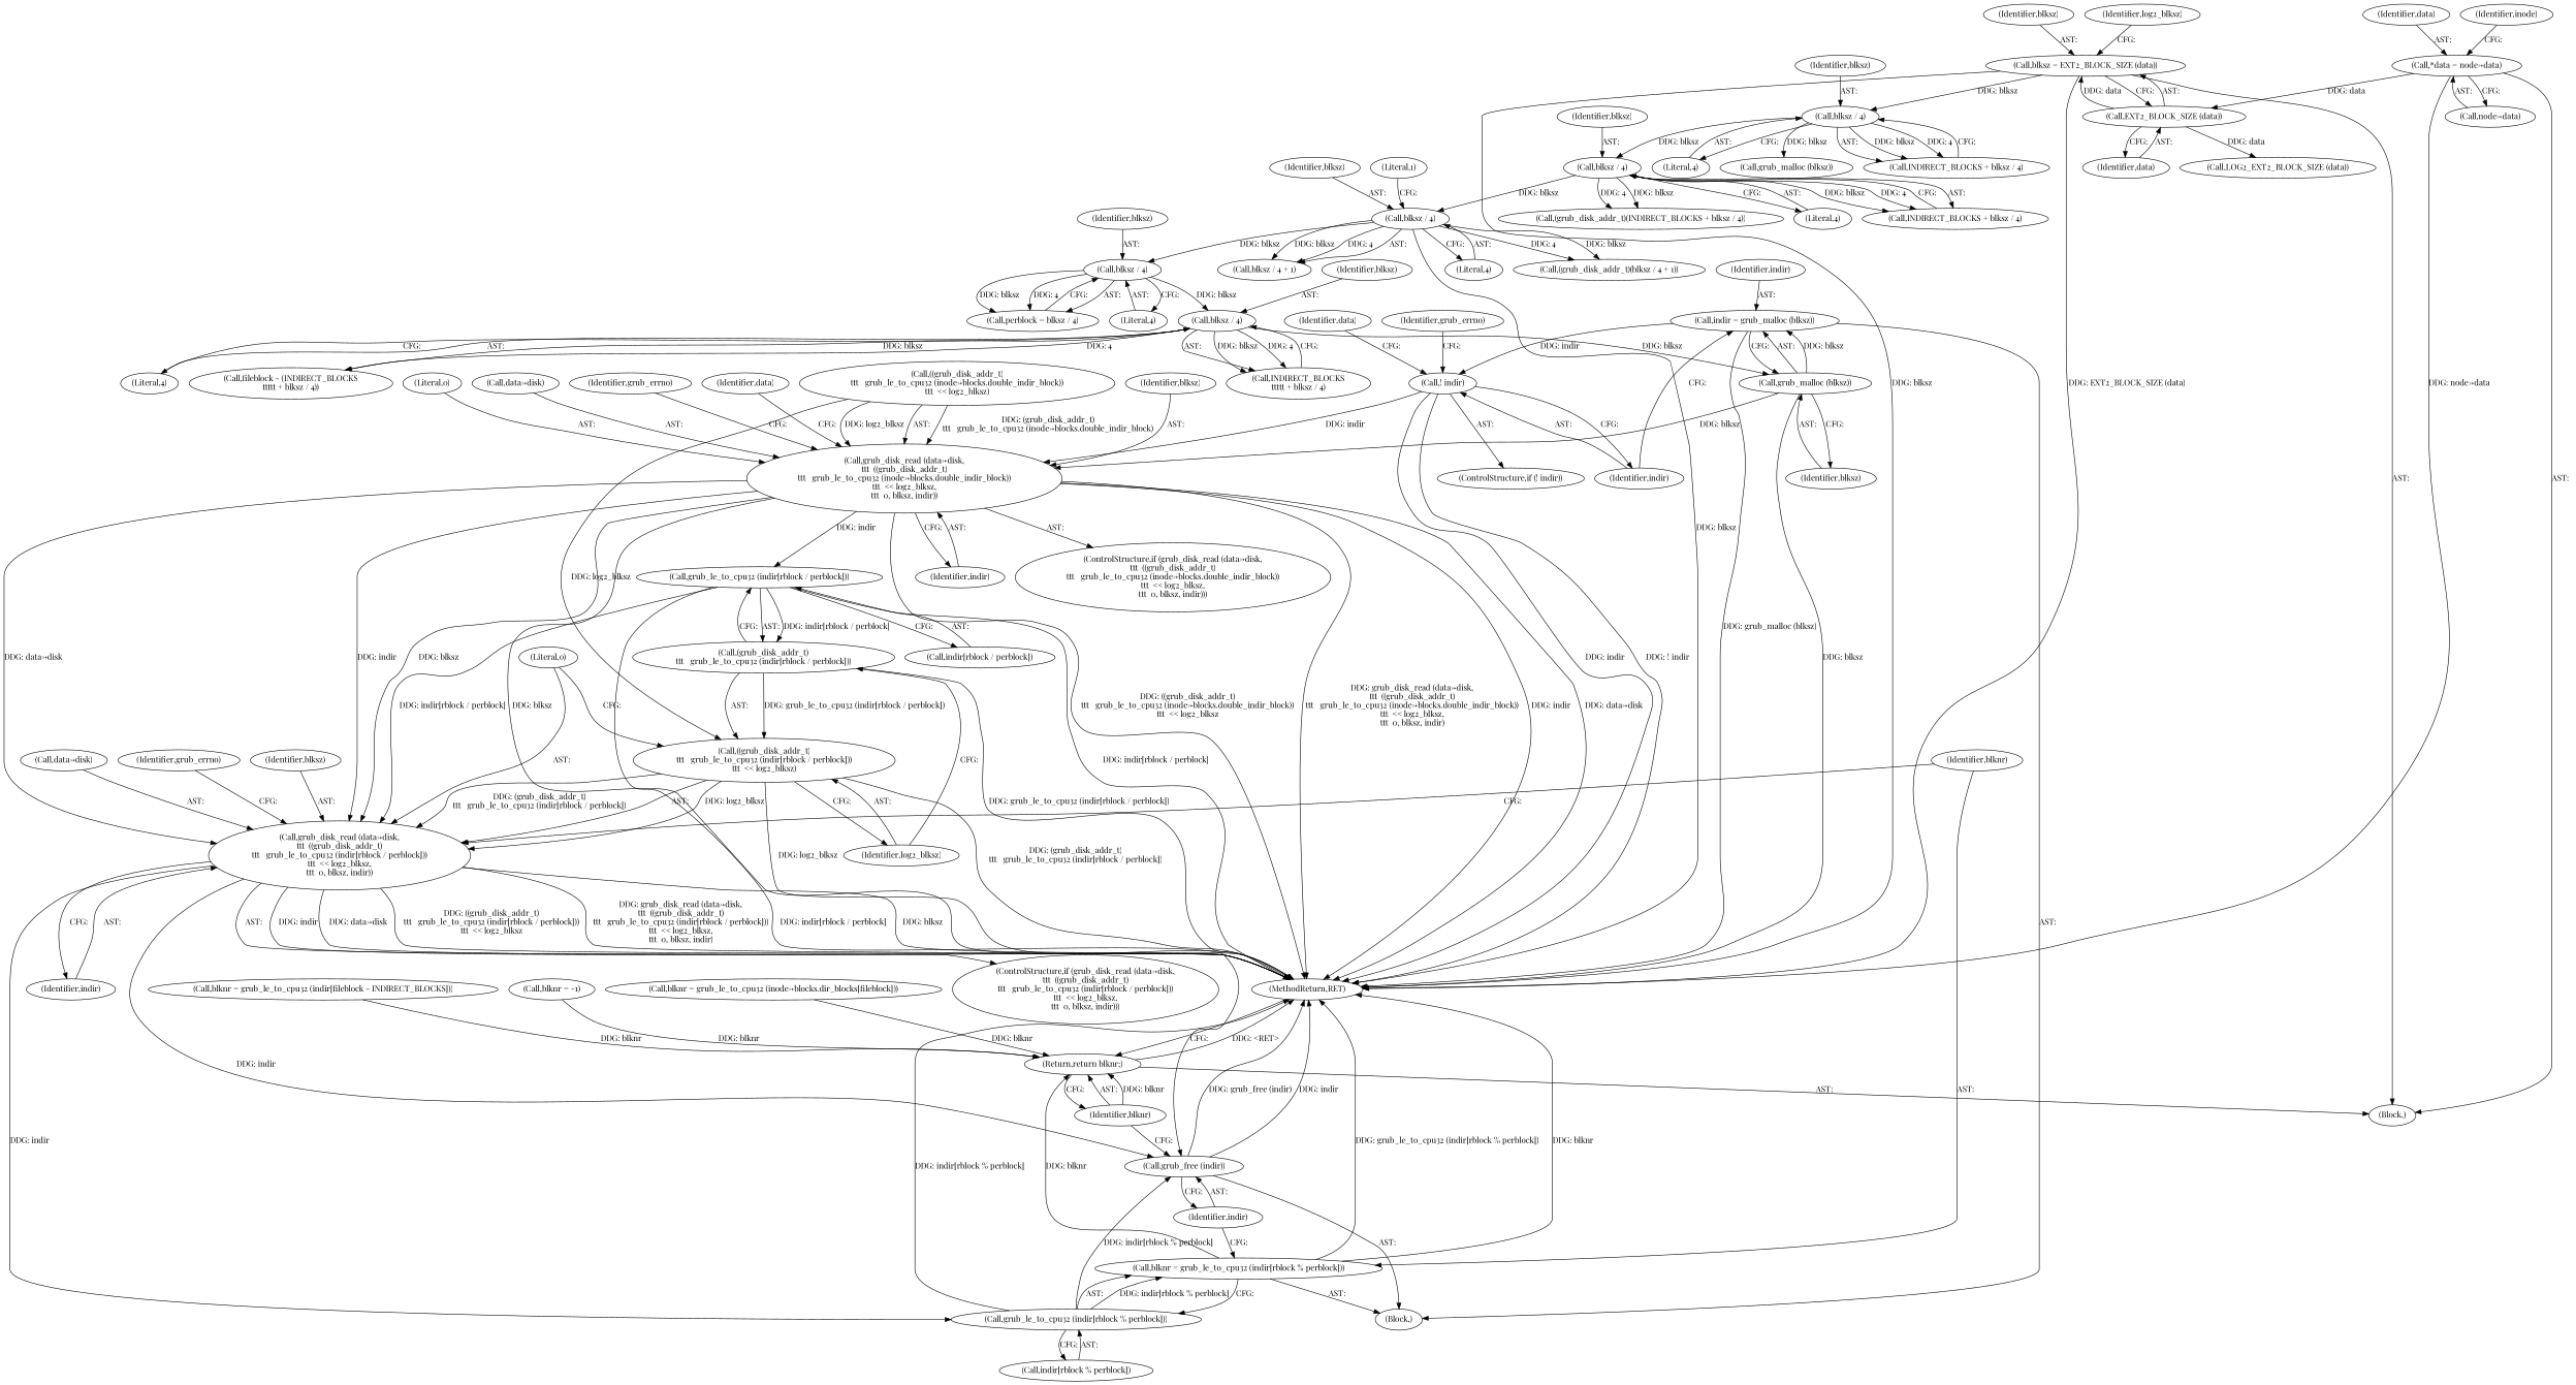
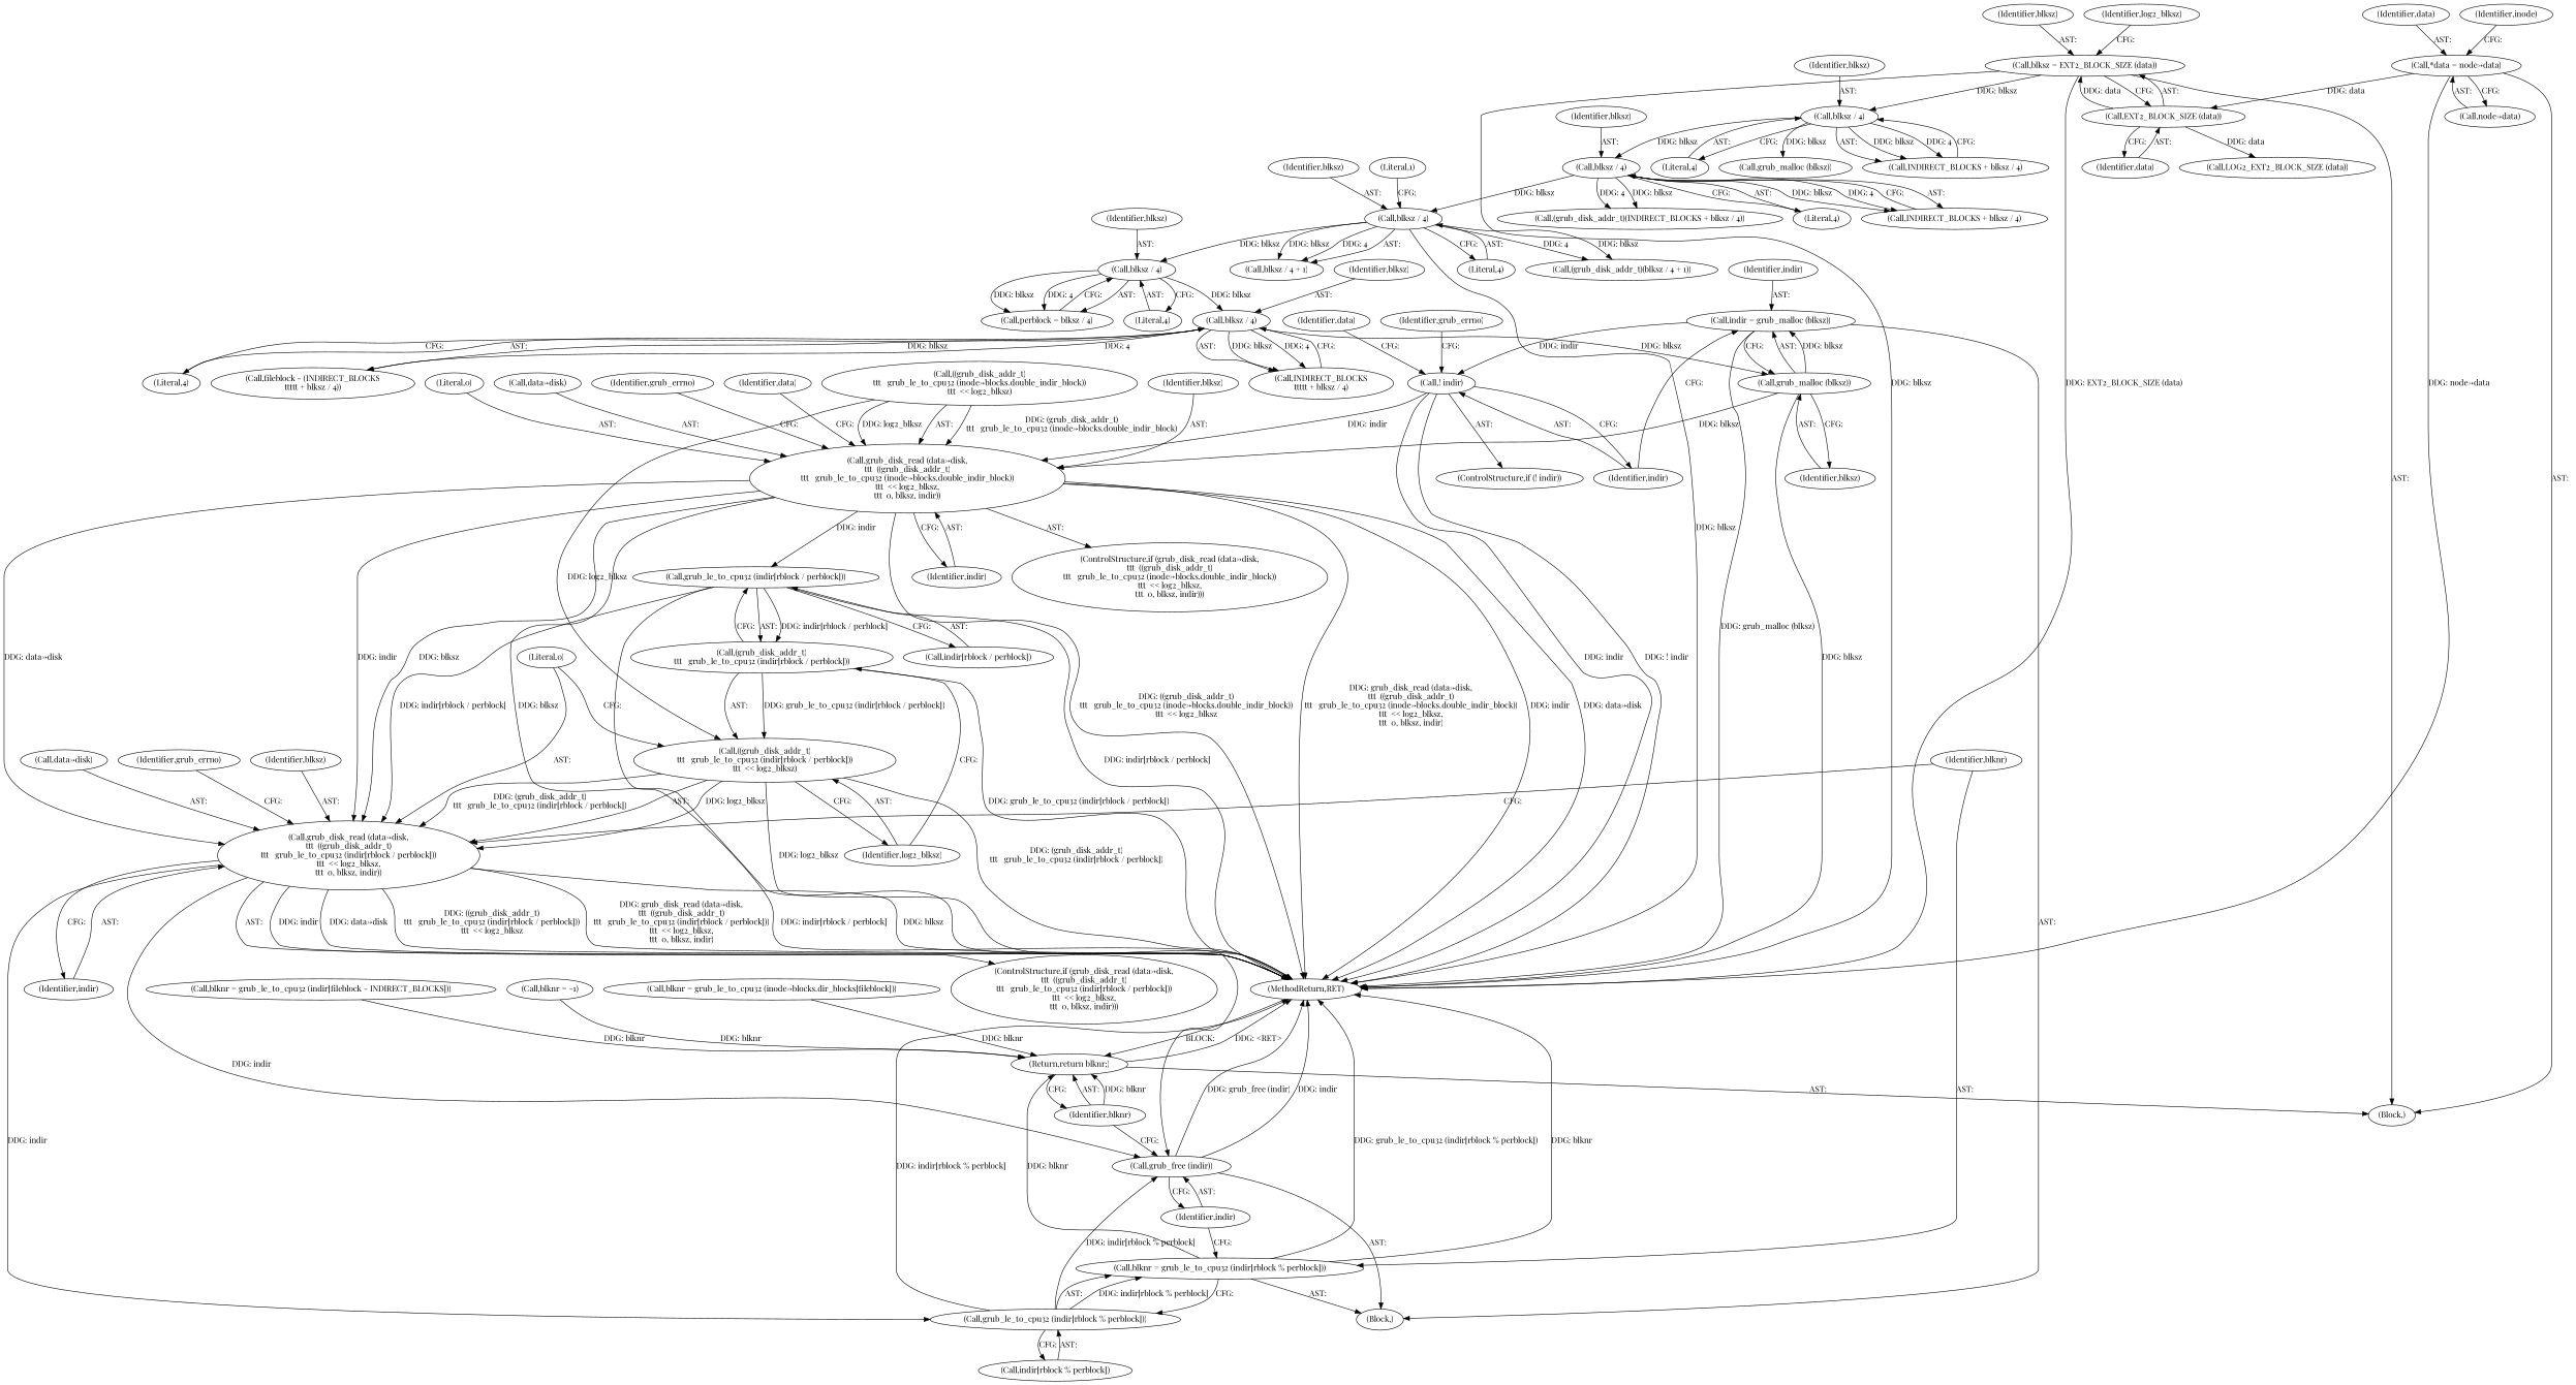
  digraph {
    fontname="Playfair Display"
    node [fontname="Playfair Display"]
    edge [fontname="Playfair Display"]
    n1 [label="(Call,indir = grub_malloc (blksz))"]
    n2 [label="(Call,grub_malloc (blksz))"]
    n3 [label="(Call,! indir)"]
    n4 [label="(Block,)"]
    n5 [label="(MethodReturn,RET)"]
    n6 [label="(Call,grub_disk_read (data->disk,\n\t\t\t  ((grub_disk_addr_t)\n\t\t\t   grub_le_to_cpu32 (inode->blocks.double_indir_block))\n\t\t\t  << log2_blksz,\n\t\t\t  0, blksz, indir))"]
    n7 [label="(Identifier,blksz)"]
    n8 [label="(Identifier,indir)"]
    n9 [label="(ControlStructure,if (! indir))"]
    n10 [label="(Return,return blknr;)"]
    n11 [label="(Call,grub_disk_read (data->disk,\n\t\t\t  ((grub_disk_addr_t)\n\t\t\t   grub_le_to_cpu32 (indir[rblock / perblock]))\n\t\t\t  << log2_blksz,\n\t\t\t  0, blksz, indir))"]
    n12 [label="(Call,grub_le_to_cpu32 (indir[rblock / perblock]))"]
    n13 [label="(Identifier,indir)"]
    n14 [label="(ControlStructure,if (grub_disk_read (data->disk,\n\t\t\t  ((grub_disk_addr_t)\n\t\t\t   grub_le_to_cpu32 (inode->blocks.double_indir_block))\n\t\t\t  << log2_blksz,\n\t\t\t  0, blksz, indir)))"]
    n15 [label="(Call,blksz / 4)"]
    n16 [label="(Literal,4)"]
    n17 [label="(Call,fileblock - (INDIRECT_BLOCKS\n\t\t\t\t\t + blksz / 4))"]
    n18 [label="(Call,INDIRECT_BLOCKS\n\t\t\t\t\t + blksz / 4)"]
    n19 [label="(Call,blksz / 4)"]
    n20 [label="(Call,perblock = blksz / 4)"]
    n21 [label="(Literal,4)"]
    n22 [label="(Call,blksz / 4)"]
    n23 [label="(Call,(grub_disk_addr_t)(blksz / 4 + 1))"]
    n24 [label="(Call,blksz / 4 + 1)"]
    n25 [label="(Literal,4)"]
    n26 [label="(Call,blksz / 4)"]
    n27 [label="(Call,(grub_disk_addr_t)(INDIRECT_BLOCKS + blksz / 4))"]
    n28 [label="(Call,INDIRECT_BLOCKS + blksz / 4)"]
    n29 [label="(Literal,4)"]
    n30 [label="(Call,blksz / 4)"]
    n31 [label="(Call,INDIRECT_BLOCKS + blksz / 4)"]
    n32 [label="(Literal,4)"]
    n33 [label="(Call,grub_malloc (blksz))"]
    n34 [label="(Call,blksz = EXT2_BLOCK_SIZE (data))"]
    n35 [label="(Call,EXT2_BLOCK_SIZE (data))"]
    n36 [label="(Block,)"]
    n37 [label="(Identifier,data)"]
    n38 [label="(Call,LOG2_EXT2_BLOCK_SIZE (data))"]
    n39 [label="(Call,*data = node->data)"]
    n40 [label="(Call,node->data)"]
    n41 [label="(Call,grub_le_to_cpu32 (indir[rblock % perblock]))"]
    n42 [label="(Call,grub_free (indir))"]
    n43 [label="(ControlStructure,if (grub_disk_read (data->disk,\n\t\t\t  ((grub_disk_addr_t)\n\t\t\t   grub_le_to_cpu32 (indir[rblock / perblock]))\n\t\t\t  << log2_blksz,\n\t\t\t  0, blksz, indir)))"]
    n44 [label="(Identifier,indir)"]
    n45 [label="(Call,(grub_disk_addr_t)\n\t\t\t   grub_le_to_cpu32 (indir[rblock / perblock]))"]
    n46 [label="(Call,indir[rblock / perblock])"]
    n47 [label="(Call,blknr = grub_le_to_cpu32 (indir[rblock % perblock]))"]
    n48 [label="(Call,indir[rblock % perblock])"]
    n49 [label="(Identifier,indir)"]
    n50 [label="(Identifier,blknr)"]
    n51 [label="(Call,((grub_disk_addr_t)\n\t\t\t   grub_le_to_cpu32 (indir[rblock / perblock]))\n\t\t\t  << log2_blksz)"]
    n52 [label="(Identifier,log2_blksz)"]
    n53 [label="(Identifier,blksz)"]
    n54 [label="(Identifier,grub_errno)"]
    n55 [label="(Identifier,data)"]
    n56 [label="(Identifier,blksz)"]
    n57 [label="(Identifier,blksz)"]
    n58 [label="(Call,blknr = grub_le_to_cpu32 (indir[fileblock - INDIRECT_BLOCKS]))"]
    n59 [label="(Call,blknr = -1)"]
    n60 [label="(Identifier,blksz)"]
    n61 [label="(Literal,0)"]
    n62 [label="(Call,data->disk)"]
    n63 [label="(Identifier,data)"]
    n64 [label="(Identifier,blksz)"]
    n65 [label="(Literal,0)"]
    n66 [label="(Identifier,grub_errno)"]
    n67 [label="(Call,data->disk)"]
    n68 [label="(Call,((grub_disk_addr_t)\n\t\t\t   grub_le_to_cpu32 (inode->blocks.double_indir_block))\n\t\t\t  << log2_blksz)"]
    n69 [label="(Identifier,blksz)"]
    n70 [label="(Identifier,log2_blksz)"]
    n71 [label="(Identifier,grub_errno)"]
    n72 [label="(Call,blknr = grub_le_to_cpu32 (inode->blocks.dir_blocks[fileblock]))"]
    n73 [label="(Identifier,blksz)"]
    n74 [label="(Identifier,blksz)"]
    n75 [label="(Identifier,inode)"]
    n76 [label="(Literal,1)"]
    n77 [label="(Identifier,blknr)"]
    n78 [label="(Identifier,data)"]
    n79 [label="(Identifier,indir)"]
    n1 -> n2 [label="CFG: "]
    n1 -> n3 [label="DDG: indir"]
    n1 -> n4 [label="AST: "]
    n1 -> n5 [label="DDG: grub_malloc (blksz)"]
    n2 -> n1 [label="AST: "]
    n2 -> n1 [label="DDG: blksz"]
    n2 -> n5 [label="DDG: blksz"]
    n2 -> n6 [label="DDG: blksz"]
    n2 -> n7 [label="CFG: "]
    n3 -> n5 [label="DDG: indir"]
    n3 -> n5 [label="DDG: ! indir"]
    n3 -> n6 [label="DDG: indir"]
    n3 -> n8 [label="CFG: "]
    n3 -> n9 [label="AST: "]
-   n5 -> n10 [label="CFG: "]
+   n5 -> n10 [label="BLOCK: "]
    n6 -> n5 [label="DDG: ((grub_disk_addr_t)\n\t\t\t   grub_le_to_cpu32 (inode->blocks.double_indir_block))\n\t\t\t  << log2_blksz"]
    n6 -> n5 [label="DDG: indir"]
    n6 -> n5 [label="DDG: data->disk"]
    n6 -> n5 [label="DDG: blksz"]
    n6 -> n5 [label="DDG: grub_disk_read (data->disk,\n\t\t\t  ((grub_disk_addr_t)\n\t\t\t   grub_le_to_cpu32 (inode->blocks.double_indir_block))\n\t\t\t  << log2_blksz,\n\t\t\t  0, blksz, indir)"]
    n6 -> n11 [label="DDG: data->disk"]
    n6 -> n11 [label="DDG: blksz"]
    n6 -> n11 [label="DDG: indir"]
    n6 -> n12 [label="DDG: indir"]
    n6 -> n13 [label="CFG: "]
    n6 -> n14 [label="AST: "]
    n7 -> n2 [label="AST: "]
    n8 -> n1 [label="CFG: "]
    n8 -> n3 [label="AST: "]
    n10 -> n5 [label="DDG: <RET>"]
    n10 -> n36 [label="AST: "]
    n10 -> n50 [label="CFG: "]
    n11 -> n5 [label="DDG: ((grub_disk_addr_t)\n\t\t\t   grub_le_to_cpu32 (indir[rblock / perblock]))\n\t\t\t  << log2_blksz"]
    n11 -> n5 [label="DDG: grub_disk_read (data->disk,\n\t\t\t  ((grub_disk_addr_t)\n\t\t\t   grub_le_to_cpu32 (indir[rblock / perblock]))\n\t\t\t  << log2_blksz,\n\t\t\t  0, blksz, indir)"]
    n11 -> n5 [label="DDG: blksz"]
    n11 -> n5 [label="DDG: indir"]
    n11 -> n5 [label="DDG: data->disk"]
    n11 -> n41 [label="DDG: indir"]
    n11 -> n42 [label="DDG: indir"]
    n11 -> n43 [label="AST: "]
    n11 -> n44 [label="CFG: "]
    n12 -> n5 [label="DDG: indir[rblock / perblock]"]
    n12 -> n11 [label="DDG: indir[rblock / perblock]"]
    n12 -> n42 [label="DDG: indir[rblock / perblock]"]
    n12 -> n45 [label="AST: "]
    n12 -> n45 [label="DDG: indir[rblock / perblock]"]
    n12 -> n46 [label="CFG: "]
    n13 -> n6 [label="AST: "]
    n15 -> n2 [label="DDG: blksz"]
    n15 -> n16 [label="CFG: "]
    n15 -> n17 [label="DDG: blksz"]
    n15 -> n17 [label="DDG: 4"]
    n15 -> n18 [label="AST: "]
    n15 -> n18 [label="DDG: blksz"]
    n15 -> n18 [label="DDG: 4"]
    n16 -> n15 [label="AST: "]
    n18 -> n15 [label="CFG: "]
    n19 -> n15 [label="DDG: blksz"]
    n19 -> n20 [label="AST: "]
    n19 -> n20 [label="DDG: blksz"]
    n19 -> n20 [label="DDG: 4"]
    n19 -> n21 [label="CFG: "]
    n20 -> n19 [label="CFG: "]
    n21 -> n19 [label="AST: "]
    n22 -> n5 [label="DDG: blksz"]
    n22 -> n19 [label="DDG: blksz"]
    n22 -> n23 [label="DDG: blksz"]
    n22 -> n23 [label="DDG: 4"]
    n22 -> n24 [label="AST: "]
    n22 -> n24 [label="DDG: blksz"]
    n22 -> n24 [label="DDG: 4"]
    n22 -> n25 [label="CFG: "]
    n25 -> n22 [label="AST: "]
    n26 -> n22 [label="DDG: blksz"]
    n26 -> n27 [label="DDG: blksz"]
    n26 -> n27 [label="DDG: 4"]
    n26 -> n28 [label="AST: "]
    n26 -> n28 [label="DDG: blksz"]
    n26 -> n28 [label="DDG: 4"]
    n26 -> n29 [label="CFG: "]
    n28 -> n26 [label="CFG: "]
    n29 -> n26 [label="AST: "]
    n30 -> n26 [label="DDG: blksz"]
    n30 -> n31 [label="AST: "]
    n30 -> n31 [label="DDG: blksz"]
    n30 -> n31 [label="DDG: 4"]
    n30 -> n32 [label="CFG: "]
    n30 -> n33 [label="DDG: blksz"]
    n31 -> n30 [label="CFG: "]
    n32 -> n30 [label="AST: "]
    n34 -> n5 [label="DDG: EXT2_BLOCK_SIZE (data)"]
    n34 -> n5 [label="DDG: blksz"]
    n34 -> n30 [label="DDG: blksz"]
    n34 -> n35 [label="CFG: "]
    n34 -> n36 [label="AST: "]
    n35 -> n34 [label="AST: "]
    n35 -> n34 [label="DDG: data"]
    n35 -> n37 [label="CFG: "]
    n35 -> n38 [label="DDG: data"]
    n37 -> n35 [label="AST: "]
    n39 -> n5 [label="DDG: node->data"]
    n39 -> n35 [label="DDG: data"]
    n39 -> n36 [label="AST: "]
    n39 -> n40 [label="CFG: "]
    n40 -> n39 [label="AST: "]
    n41 -> n5 [label="DDG: indir[rblock % perblock]"]
    n41 -> n42 [label="DDG: indir[rblock % perblock]"]
    n41 -> n47 [label="AST: "]
    n41 -> n47 [label="DDG: indir[rblock % perblock]"]
    n41 -> n48 [label="CFG: "]
    n42 -> n4 [label="AST: "]
    n42 -> n5 [label="DDG: indir"]
    n42 -> n5 [label="DDG: grub_free (indir)"]
    n42 -> n49 [label="CFG: "]
    n44 -> n11 [label="AST: "]
    n45 -> n5 [label="DDG: grub_le_to_cpu32 (indir[rblock / perblock])"]
    n45 -> n12 [label="CFG: "]
    n45 -> n51 [label="AST: "]
    n45 -> n51 [label="DDG: grub_le_to_cpu32 (indir[rblock / perblock])"]
    n46 -> n12 [label="AST: "]
    n47 -> n4 [label="AST: "]
    n47 -> n5 [label="DDG: blknr"]
    n47 -> n5 [label="DDG: grub_le_to_cpu32 (indir[rblock % perblock])"]
    n47 -> n10 [label="DDG: blknr"]
    n47 -> n41 [label="CFG: "]
    n48 -> n41 [label="AST: "]
    n49 -> n42 [label="AST: "]
    n49 -> n47 [label="CFG: "]
    n50 -> n10 [label="AST: "]
    n50 -> n10 [label="DDG: blknr"]
    n50 -> n42 [label="CFG: "]
    n51 -> n5 [label="DDG: (grub_disk_addr_t)\n\t\t\t   grub_le_to_cpu32 (indir[rblock / perblock])"]
    n51 -> n5 [label="DDG: log2_blksz"]
    n51 -> n11 [label="AST: "]
    n51 -> n11 [label="DDG: (grub_disk_addr_t)\n\t\t\t   grub_le_to_cpu32 (indir[rblock / perblock])"]
    n51 -> n11 [label="DDG: log2_blksz"]
    n51 -> n52 [label="CFG: "]
    n52 -> n45 [label="CFG: "]
    n52 -> n51 [label="AST: "]
    n53 -> n6 [label="AST: "]
    n54 -> n3 [label="CFG: "]
    n55 -> n3 [label="CFG: "]
    n56 -> n19 [label="AST: "]
    n57 -> n34 [label="AST: "]
    n58 -> n10 [label="DDG: blknr"]
    n59 -> n10 [label="DDG: blknr"]
    n60 -> n26 [label="AST: "]
    n61 -> n6 [label="AST: "]
    n62 -> n6 [label="AST: "]
    n63 -> n39 [label="AST: "]
    n64 -> n15 [label="AST: "]
    n65 -> n11 [label="AST: "]
    n65 -> n51 [label="CFG: "]
    n66 -> n6 [label="CFG: "]
    n67 -> n11 [label="AST: "]
    n68 -> n6 [label="AST: "]
    n68 -> n6 [label="DDG: (grub_disk_addr_t)\n\t\t\t   grub_le_to_cpu32 (inode->blocks.double_indir_block)"]
    n68 -> n6 [label="DDG: log2_blksz"]
    n68 -> n51 [label="DDG: log2_blksz"]
    n69 -> n22 [label="AST: "]
    n70 -> n34 [label="CFG: "]
    n71 -> n11 [label="CFG: "]
    n72 -> n10 [label="DDG: blknr"]
    n73 -> n11 [label="AST: "]
    n74 -> n30 [label="AST: "]
    n75 -> n39 [label="CFG: "]
    n76 -> n22 [label="CFG: "]
    n77 -> n11 [label="CFG: "]
    n77 -> n47 [label="AST: "]
    n78 -> n6 [label="CFG: "]
    n79 -> n1 [label="AST: "]
  }
